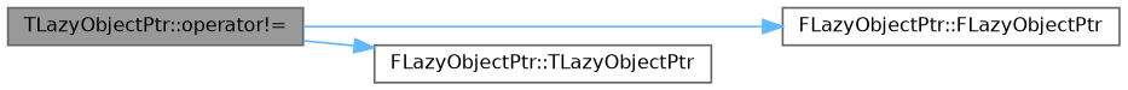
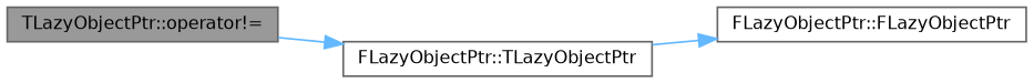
  digraph {
    rankdir=LR
    node [color=grey40 fillcolor=white fontname=Helvetica fontsize=10 shape=box style=filled]
    edge [color=steelblue1 fontname=Helvetica fontsize=10 labelfontname=Helvetica labelfontsize=10 style=solid]
    n1 [color=gray40 fillcolor=grey60 fontcolor=black height=0.2 label="TLazyObjectPtr::operator!=" width=0.4]
    n2 [height=0.2 label="FLazyObjectPtr::FLazyObjectPtr" width=0.4]
    n3 [height=0.2 label="FLazyObjectPtr::TLazyObjectPtr" width=0.4]
-   n1 -> n2
+   n3 -> n2
    n1 -> n3
  }
